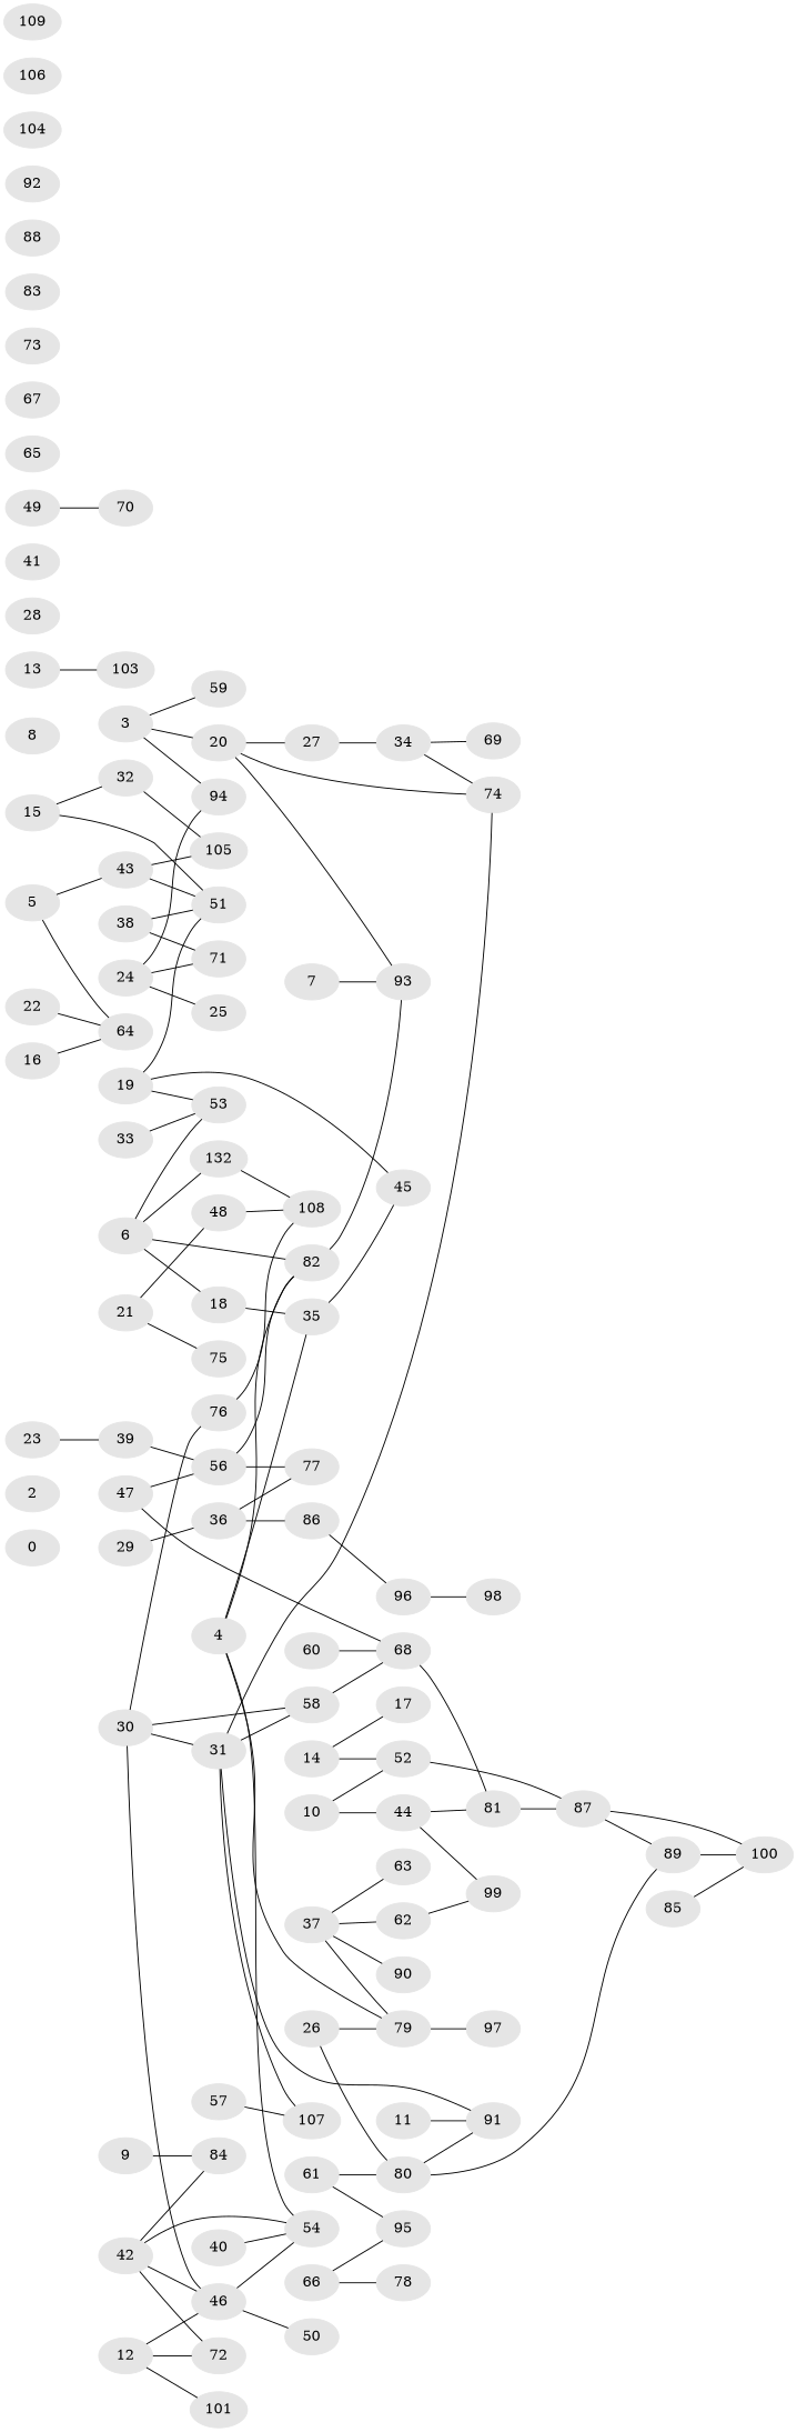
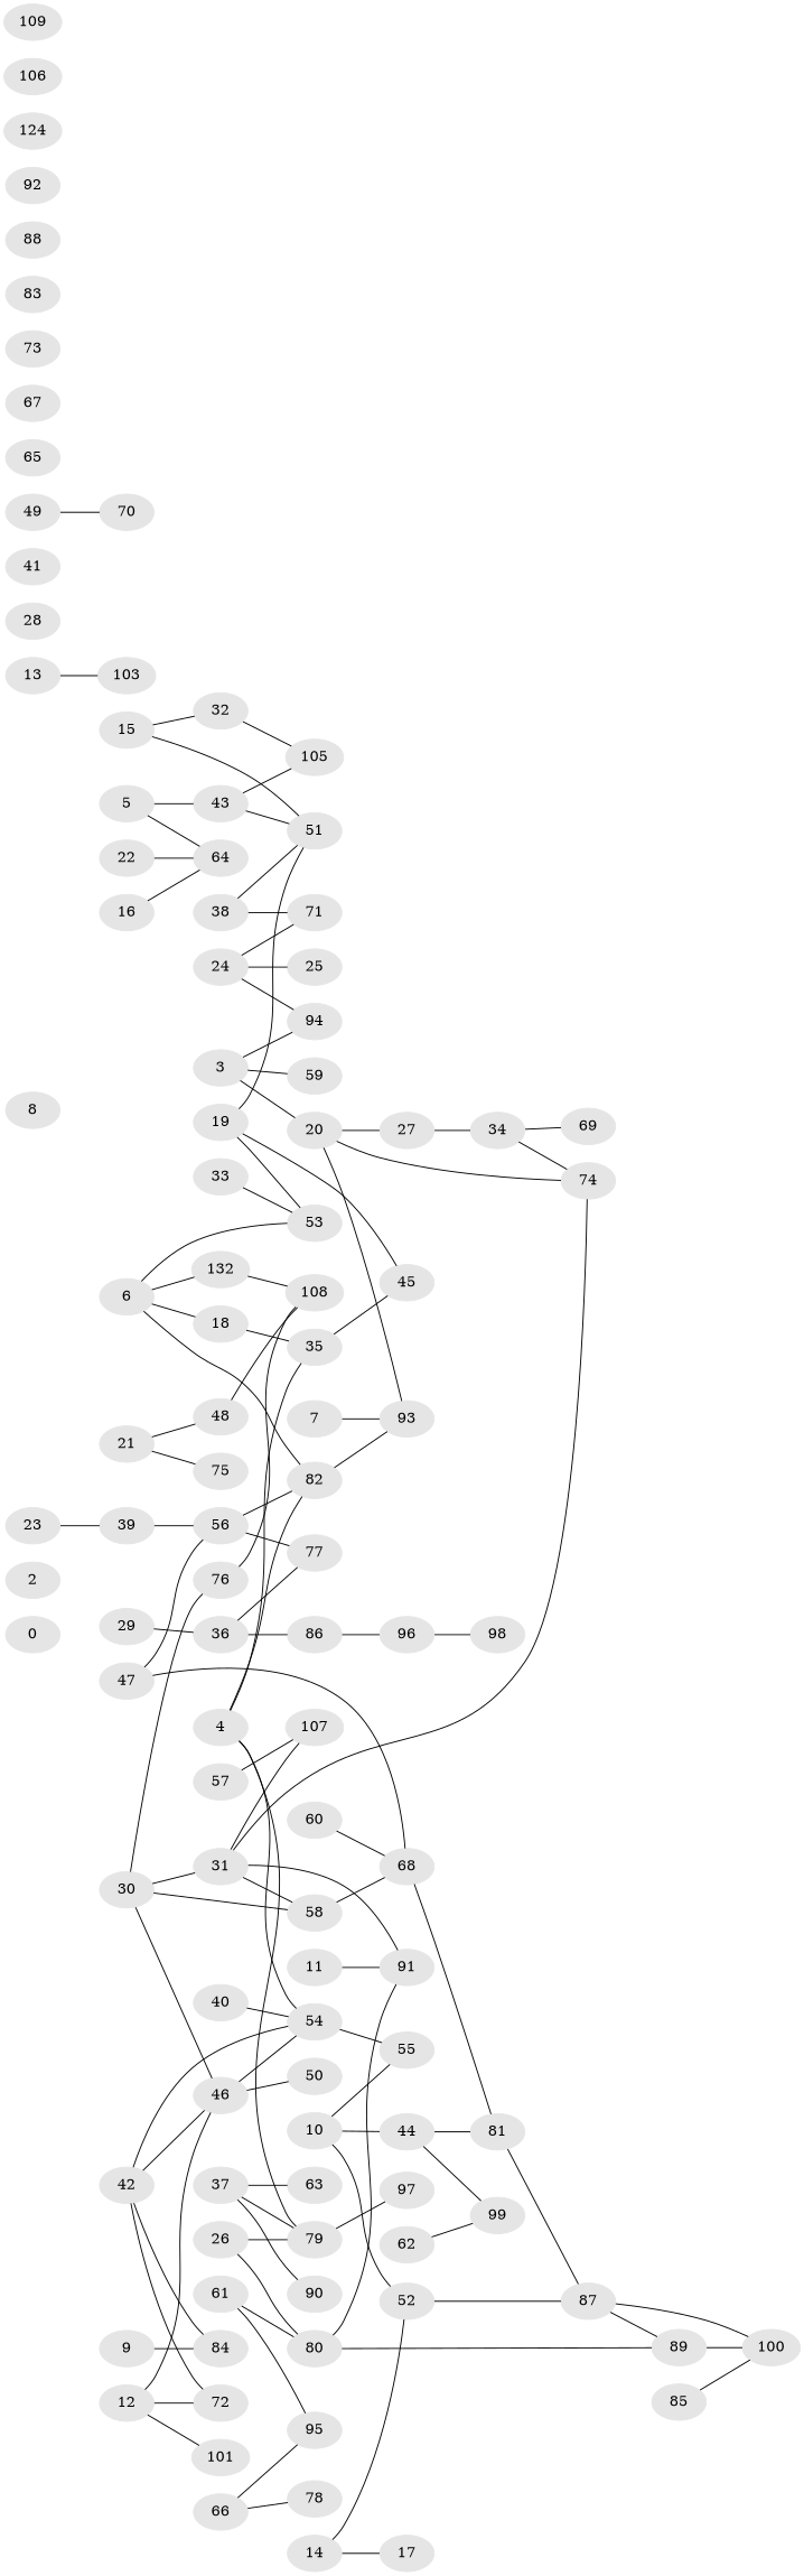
  graph {
    rankdir=LR
    node [color=gray90 style=filled]
    n1 [label=0]
    2
    3
    20
    59
    94
    93
    27
    74
    4
    35
    54
    79
    82
    45
+   55
    97
    5
    43
    64
    51
    105
    6
    18
    53
    n26 [label=132]
    108
    7
    8
    9
    84
    10
    44
    52
    81
    99
    87
    11
    91
    12
    46
    72
    101
    50
    13
    103
    14
    17
    15
    32
    16
    19
    34
    21
    48
    75
    22
    23
    39
    56
    24
    25
    71
    26
    80
    89
    69
    28
    29
    36
    77
    86
    30
    31
    58
    76
    107
    68
    33
    96
    37
    62
    63
    90
    38
    40
    41
    42
    47
    49
    70
    100
    57
    60
    61
    95
    65
    66
    78
    67
    73
    83
    85
    98
    88
    92
-   104
+   104 [label=124]
    106
    109
    3 -- 20
    3 -- 59
    3 -- 94
    20 -- 93
    20 -- 27
    20 -- 74
    27 -- 34
    4 -- 35
    4 -- 54
    4 -- 79
    4 -- 82
    35 -- 45
+   54 -- 55
    79 -- 97
    82 -- 93
    5 -- 43
    5 -- 64
    43 -- 51
    43 -- 105
    6 -- 82
    6 -- 18
    6 -- 53
    6 -- n26
    18 -- 35
    n26 -- 108
    7 -- 93
    9 -- 84
+   10 -- 55
    10 -- 44
    10 -- 52
    44 -- 81
    44 -- 99
    52 -- 87
    81 -- 87
    87 -- 89
    87 -- 100
    11 -- 91
    12 -- 46
    12 -- 72
    12 -- 101
    46 -- 54
    46 -- 50
    13 -- 103
    14 -- 52
    14 -- 17
    15 -- 51
    15 -- 32
    32 -- 105
    16 -- 64
    19 -- 45
    19 -- 51
    19 -- 53
    34 -- 74
    34 -- 69
    21 -- 48
    21 -- 75
    48 -- 108
    22 -- 64
    23 -- 39
    39 -- 56
    56 -- 82
    56 -- 77
    24 -- 94
    24 -- 25
    24 -- 71
    26 -- 79
    26 -- 80
    80 -- 91
    80 -- 89
    89 -- 100
    29 -- 36
    36 -- 77
    36 -- 86
    86 -- 96
    30 -- 46
    30 -- 31
    30 -- 58
    30 -- 76
    31 -- 74
    31 -- 91
    31 -- 58
    31 -- 107
    58 -- 68
    76 -- 108
    68 -- 81
    33 -- 53
    96 -- 98
    37 -- 79
-   37 -- 62
    37 -- 63
    37 -- 90
    62 -- 99
    38 -- 51
    38 -- 71
    40 -- 54
    42 -- 54
    42 -- 84
    42 -- 46
    42 -- 72
    47 -- 56
    47 -- 68
    49 -- 70
    57 -- 107
    60 -- 68
    61 -- 80
    61 -- 95
    66 -- 95
    66 -- 78
    85 -- 100
  }
